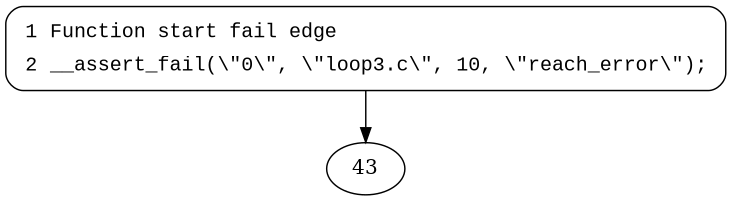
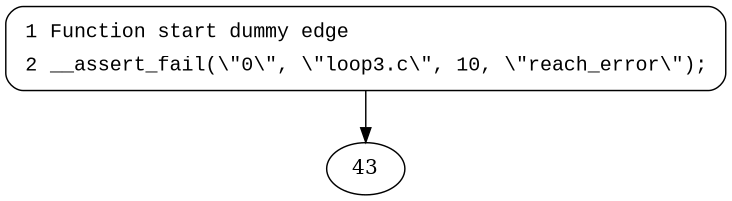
  digraph {
-   n1 [fillcolor=white fontname="Courier New" label=<<table border="0" cellborder="0" cellpadding="3" bgcolor="white"><tr><td align="right">1</td><td align="left">Function start fail edge</td></tr><tr><td align="right">2</td><td align="left">__assert_fail(\&quot;0\&quot;, \&quot;loop3.c\&quot;, 10, \&quot;reach_error\&quot;);</td></tr></table>> penwidth=1 shape=Mrecord style="filled,bold"]
+   n1 [fillcolor=white fontname="Courier New" label=<<table border="0" cellborder="0" cellpadding="3" bgcolor="white"><tr><td align="right">1</td><td align="left">Function start dummy edge</td></tr><tr><td align="right">2</td><td align="left">__assert_fail(\&quot;0\&quot;, \&quot;loop3.c\&quot;, 10, \&quot;reach_error\&quot;);</td></tr></table>> penwidth=1 shape=Mrecord style="filled,bold"]
    43
    n1 -> 43
  }
